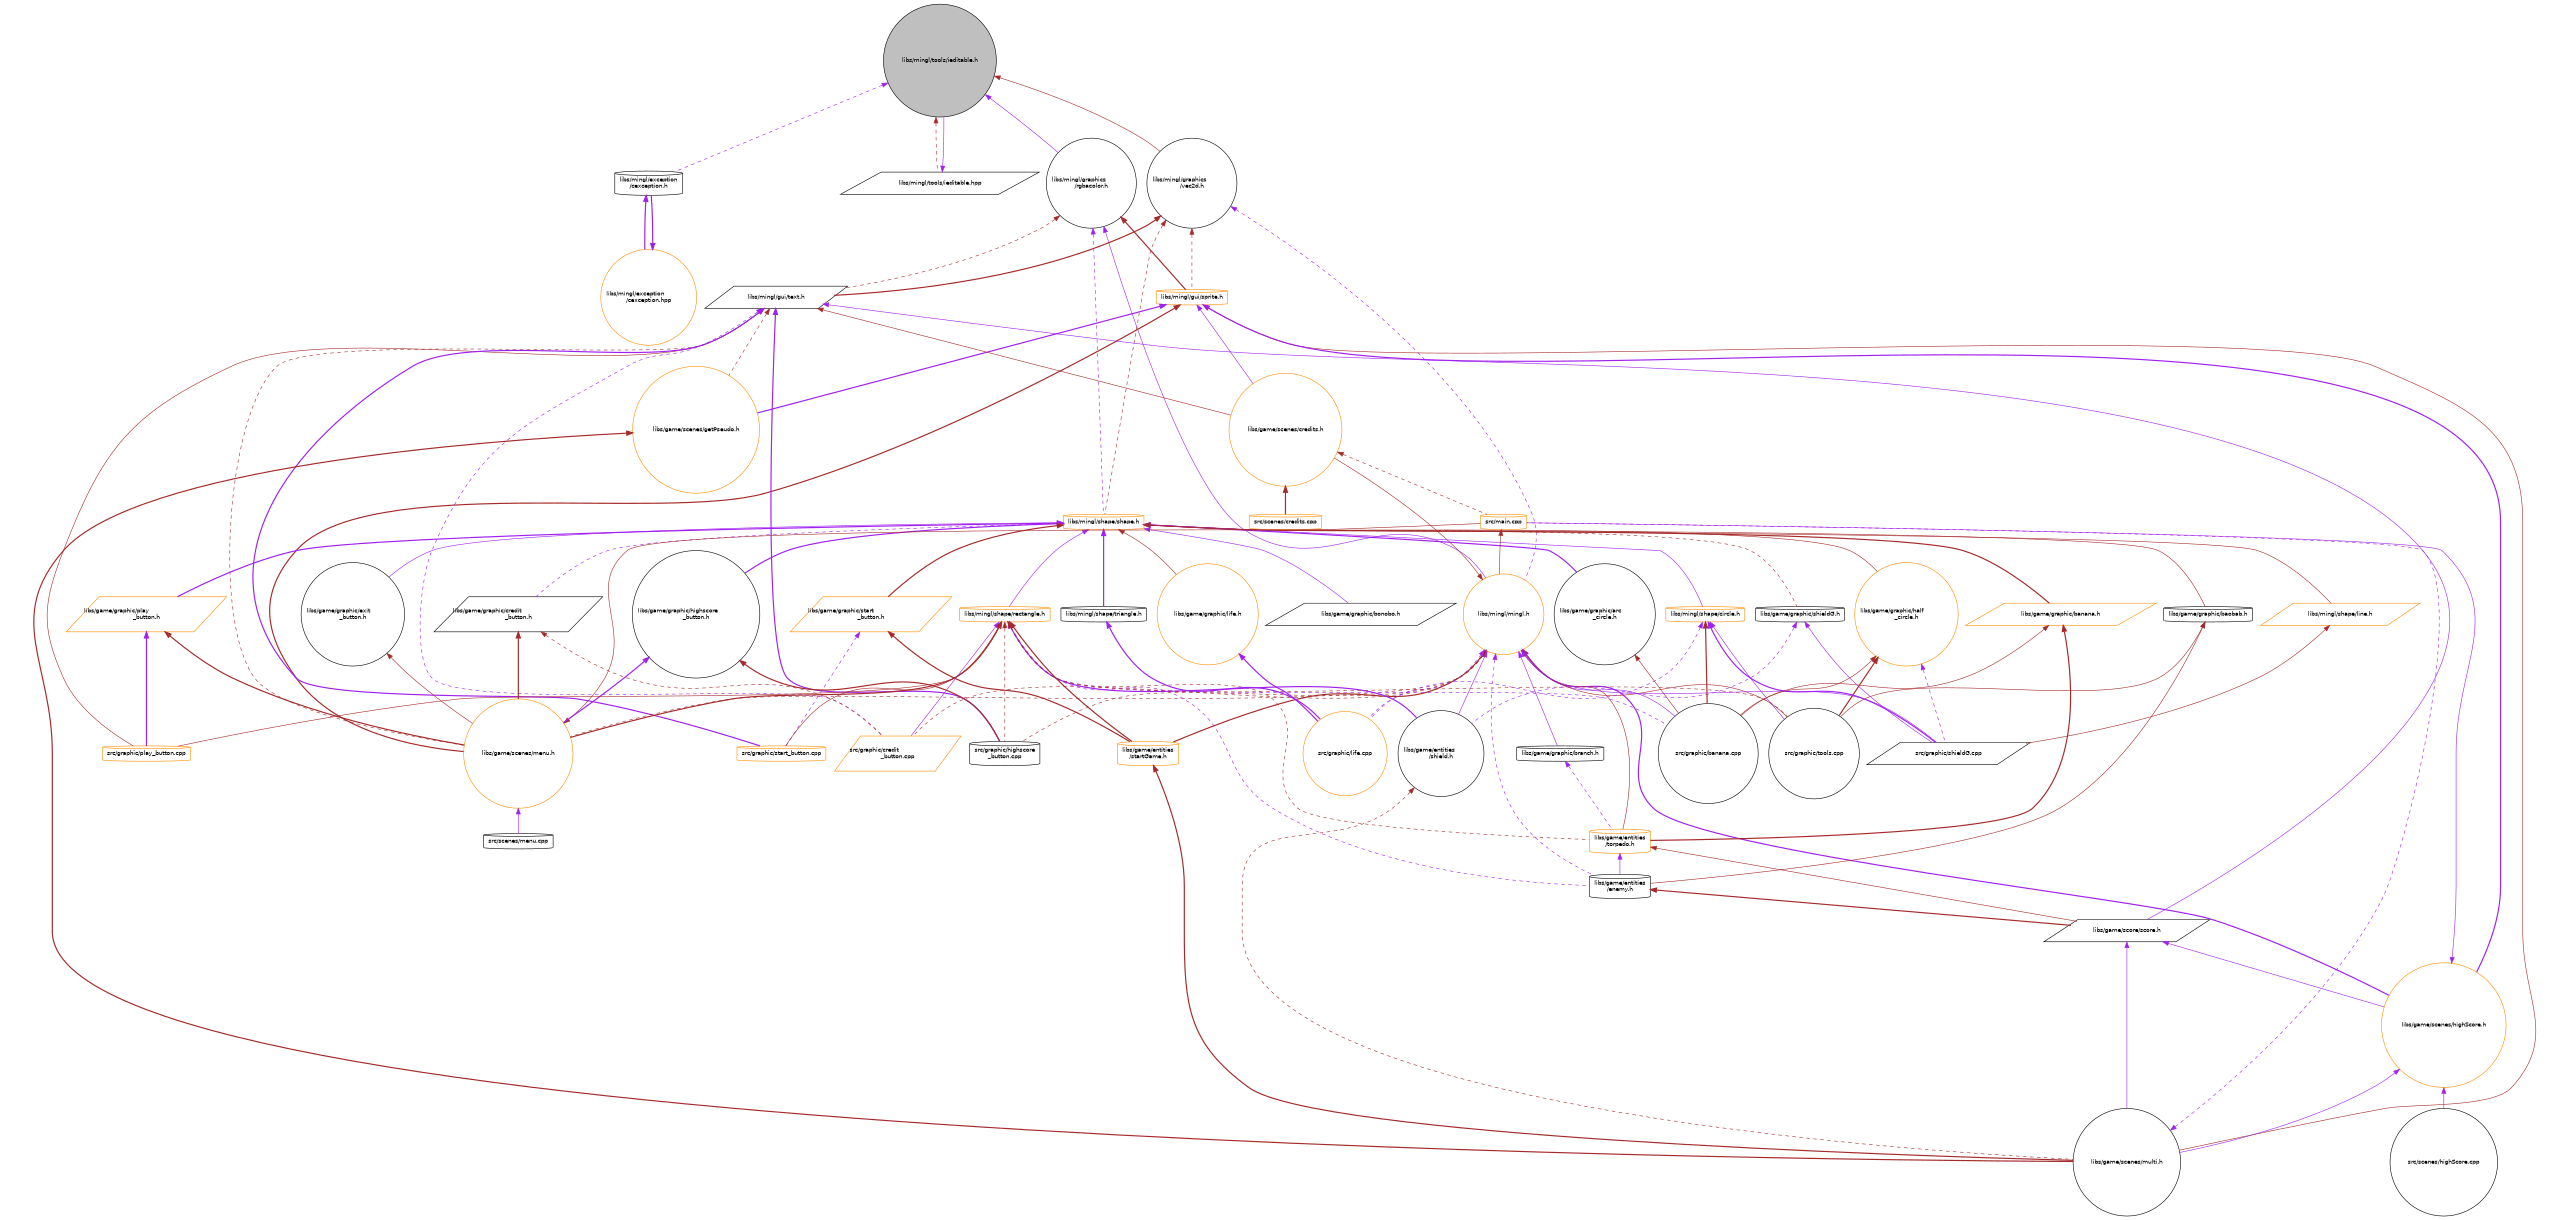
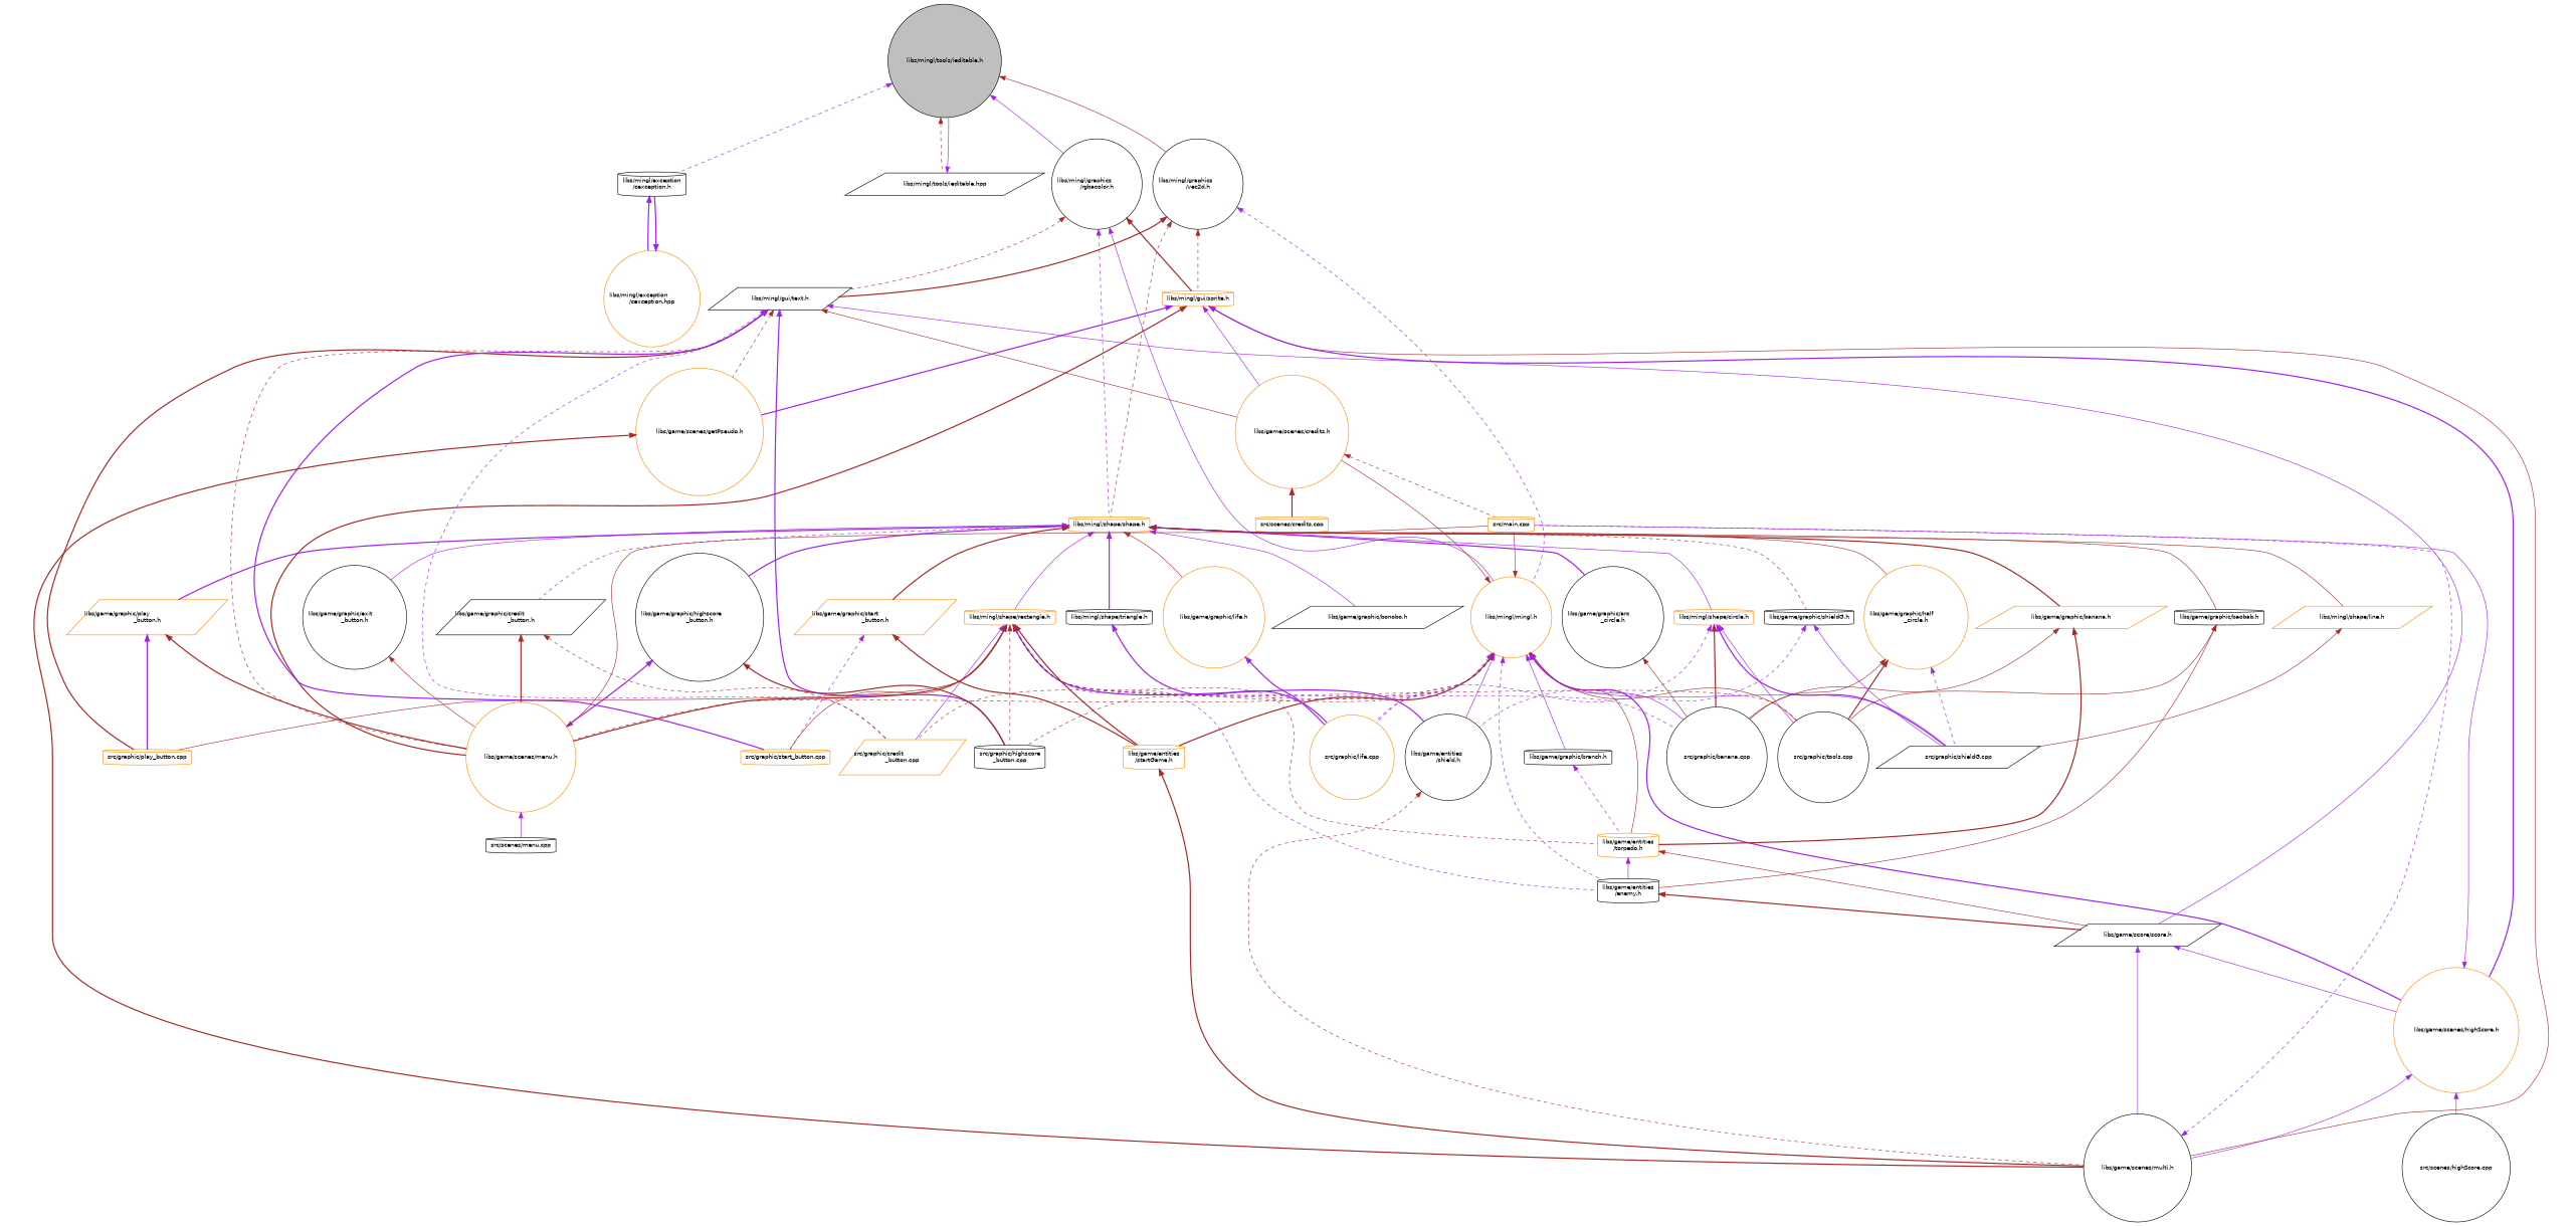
  digraph {
    node [color=black fillcolor=white fontname=Helvetica fontsize=10 shape=circle style=filled]
    edge [color=brown dir=back fontname=Helvetica fontsize=10 labelfontname=Helvetica labelfontsize=10 style=solid]
    n1 [fillcolor=grey75 fontcolor=black height=0.2 label="libs/mingl/tools/ieditable.h" width=0.4]
    n2 [height=0.2 label="libs/mingl/exception\l/cexception.h" shape=cylinder width=0.4]
    n3 [height=0.2 label="libs/mingl/tools/ieditable.hpp" shape=parallelogram width=0.4]
    n4 [height=0.2 label="libs/mingl/graphics\l/rgbacolor.h" width=0.4]
    n5 [height=0.2 label="libs/mingl/graphics\l/vec2d.h" width=0.4]
    n6 [color=darkorange height=0.2 label="libs/mingl/exception\l/cexception.hpp" width=0.4]
    n7 [color=darkorange height=0.2 label="libs/mingl/gui/sprite.h" shape=cylinder width=0.4]
    n8 [height=0.2 label="libs/mingl/gui/text.h" shape=parallelogram width=0.4]
    n9 [color=darkorange height=0.2 label="libs/mingl/mingl.h" width=0.4]
    n10 [color=darkorange height=0.2 label="libs/mingl/shape/shape.h" shape=cylinder width=0.4]
    n11 [color=darkorange height=0.2 label="libs/game/scenes/credits.h" width=0.4]
    n12 [color=darkorange height=0.2 label="libs/game/scenes/getPseudo.h" width=0.4]
    n13 [height=0.2 label="libs/game/scenes/multi.h" width=0.4]
    n14 [color=darkorange height=0.2 label="libs/game/scenes/highScore.h" width=0.4]
    n15 [color=darkorange height=0.2 label="libs/game/scenes/menu.h" width=0.4]
    n16 [height=0.2 label="libs/game/score/score.h" shape=parallelogram width=0.4]
    n17 [color=darkorange height=0.2 label="src/graphic/credit\l_button.cpp" shape=parallelogram width=0.4]
    n18 [height=0.2 label="src/graphic/highscore\l_button.cpp" shape=cylinder width=0.4]
    n19 [color=darkorange height=0.2 label="src/graphic/play_button.cpp" shape=cylinder width=0.4]
    n20 [color=darkorange height=0.2 label="src/graphic/start_button.cpp" shape=cylinder width=0.4]
    n21 [color=darkorange height=0.2 label="src/main.cpp" shape=cylinder width=0.4]
    n22 [height=0.2 label="libs/game/entities\l/enemy.h" shape=cylinder width=0.4]
    n23 [height=0.2 label="libs/game/entities\l/shield.h" width=0.4]
    n24 [color=darkorange height=0.2 label="libs/game/entities\l/startGame.h" shape=cylinder width=0.4]
    n25 [color=darkorange height=0.2 label="libs/game/entities\l/torpedo.h" shape=cylinder width=0.4]
    n26 [height=0.2 label="libs/game/graphic/branch.h" shape=cylinder width=0.4]
    n27 [height=0.2 label="src/graphic/banana.cpp" width=0.4]
    n28 [height=0.2 label="src/graphic/tools.cpp" width=0.4]
    n29 [color=darkorange height=0.2 label="src/graphic/life.cpp" width=0.4]
    n30 [height=0.2 label="src/graphic/shieldG.cpp" shape=parallelogram width=0.4]
    n31 [height=0.2 label="libs/game/graphic/arc\l_circle.h" width=0.4]
    n32 [color=darkorange height=0.2 label="libs/game/graphic/banana.h" shape=parallelogram width=0.4]
    n33 [height=0.2 label="libs/game/graphic/baobab.h" shape=cylinder width=0.4]
    n34 [height=0.2 label="libs/game/graphic/bonobo.h" shape=parallelogram width=0.4]
    n35 [height=0.2 label="libs/game/graphic/credit\l_button.h" shape=parallelogram width=0.4]
    n36 [height=0.2 label="libs/game/graphic/exit\l_button.h" width=0.4]
    n37 [color=darkorange height=0.2 label="libs/game/graphic/half\l_circle.h" width=0.4]
    n38 [height=0.2 label="libs/game/graphic/highscore\l_button.h" width=0.4]
    n39 [color=darkorange height=0.2 label="libs/game/graphic/life.h" width=0.4]
    n40 [color=darkorange height=0.2 label="libs/game/graphic/play\l_button.h" shape=parallelogram width=0.4]
    n41 [height=0.2 label="libs/game/graphic/shieldG.h" shape=cylinder width=0.4]
    n42 [color=darkorange height=0.2 label="libs/game/graphic/start\l_button.h" shape=parallelogram width=0.4]
    n43 [color=darkorange height=0.2 label="libs/mingl/shape/circle.h" shape=cylinder width=0.4]
    n44 [color=darkorange height=0.2 label="libs/mingl/shape/line.h" shape=parallelogram width=0.4]
    n45 [color=darkorange height=0.2 label="libs/mingl/shape/rectangle.h" shape=cylinder width=0.4]
    n46 [height=0.2 label="libs/mingl/shape/triangle.h" shape=cylinder width=0.4]
    n47 [color=darkorange height=0.2 label="src/scenes/credits.cpp" shape=cylinder width=0.4]
    n48 [height=0.2 label="src/scenes/highScore.cpp" width=0.4]
    n49 [height=0.2 label="src/scenes/menu.cpp" shape=cylinder width=0.4]
    n1 -> n2 [color=purple style=dashed]
    n1 -> n3 [style=dashed]
    n1 -> n4 [color=purple]
    n1 -> n5
    n2 -> n6 [color=purple style=bold]
    n3 -> n1 [color=purple]
    n4 -> n7 [style=bold]
    n4 -> n8 [style=dashed]
    n4 -> n9 [color=purple]
    n4 -> n10 [color=purple style=dashed]
    n5 -> n7 [style=dashed]
    n5 -> n8 [style=bold]
    n5 -> n9 [color=purple style=dashed]
    n5 -> n10 [style=dashed]
    n6 -> n2 [color=purple style=bold]
    n7 -> n11 [color=purple]
    n7 -> n12 [color=purple style=bold]
    n7 -> n13
    n7 -> n14 [color=purple style=bold]
    n7 -> n15 [style=bold]
    n8 -> n11
    n8 -> n12 [style=dashed]
    n8 -> n15 [style=dashed]
    n8 -> n16 [color=purple]
    n8 -> n17 [color=purple style=dashed]
    n8 -> n18 [color=purple style=bold]
-   n8 -> n19
+   n8 -> n19 [style=bold]
    n8 -> n20 [color=purple style=bold]
    n9 -> n11
    n9 -> n14 [color=purple style=bold]
    n9 -> n15 [style=dashed]
    n9 -> n17 [style=dashed]
    n9 -> n18 [style=dashed]
-   n21 -> n9
+   n9 -> n21
    n9 -> n22 [color=purple style=dashed]
    n9 -> n23 [color=purple]
    n9 -> n24 [style=bold]
    n9 -> n25
    n9 -> n26 [color=purple]
    n9 -> n27 [color=purple]
    n9 -> n28
    n9 -> n29 [color=purple style=dashed]
    n9 -> n30 [color=purple]
    n10 -> n31 [color=purple style=bold]
    n10 -> n32 [style=bold]
    n10 -> n33
    n10 -> n34 [color=purple]
    n10 -> n35 [color=purple style=dashed]
    n10 -> n36 [color=purple]
    n10 -> n37
    n10 -> n38 [color=purple style=bold]
    n10 -> n39
    n10 -> n40 [color=purple style=bold]
    n10 -> n41 [style=dashed]
    n10 -> n42 [style=bold]
    n10 -> n43 [color=purple]
    n10 -> n44
    n10 -> n45 [color=purple]
    n10 -> n46 [color=purple style=bold]
    n11 -> n21 [style=dashed]
    n11 -> n47 [style=bold]
    n12 -> n13 [style=bold]
    n13 -> n21 [color=purple style=dashed]
    n14 -> n13 [color=purple]
    n14 -> n21 [color=purple]
    n14 -> n48 [color=purple]
    n15 -> n21
    n15 -> n49 [color=purple]
    n16 -> n13 [color=purple]
    n16 -> n14 [color=purple]
    n22 -> n16 [style=bold]
    n23 -> n13 [style=dashed]
    n24 -> n13 [style=bold]
    n25 -> n16
    n25 -> n22 [color=purple]
    n26 -> n25 [color=purple style=dashed]
    n31 -> n27
    n32 -> n25 [style=bold]
    n32 -> n27
    n33 -> n22
    n33 -> n28
    n35 -> n15 [style=bold]
    n35 -> n17 [style=dashed]
    n36 -> n15
    n37 -> n27
    n37 -> n28 [style=bold]
    n37 -> n30 [color=purple style=dashed]
    n38 -> n15 [color=purple style=bold]
    n38 -> n18 [style=bold]
    n39 -> n29 [color=purple style=bold]
    n40 -> n15 [style=bold]
    n40 -> n19 [color=purple style=bold]
    n41 -> n23 [color=purple style=dashed]
    n41 -> n30 [color=purple]
    n42 -> n20 [color=purple style=dashed]
    n42 -> n24 [style=bold]
    n43 -> n27 [style=bold]
    n43 -> n28 [color=purple]
    n43 -> n29 [color=purple style=dashed]
    n43 -> n30 [color=purple style=bold]
    n44 -> n30
    n45 -> n15 [style=bold]
    n45 -> n17 [color=purple]
    n45 -> n18 [style=dashed]
    n45 -> n19
    n45 -> n20
    n45 -> n22 [color=purple style=dashed]
    n45 -> n23 [color=purple style=bold]
    n45 -> n24 [style=bold]
    n45 -> n25 [style=dashed]
    n45 -> n27 [color=purple style=dashed]
    n45 -> n28 [style=dashed]
    n46 -> n29 [color=purple style=bold]
  }
